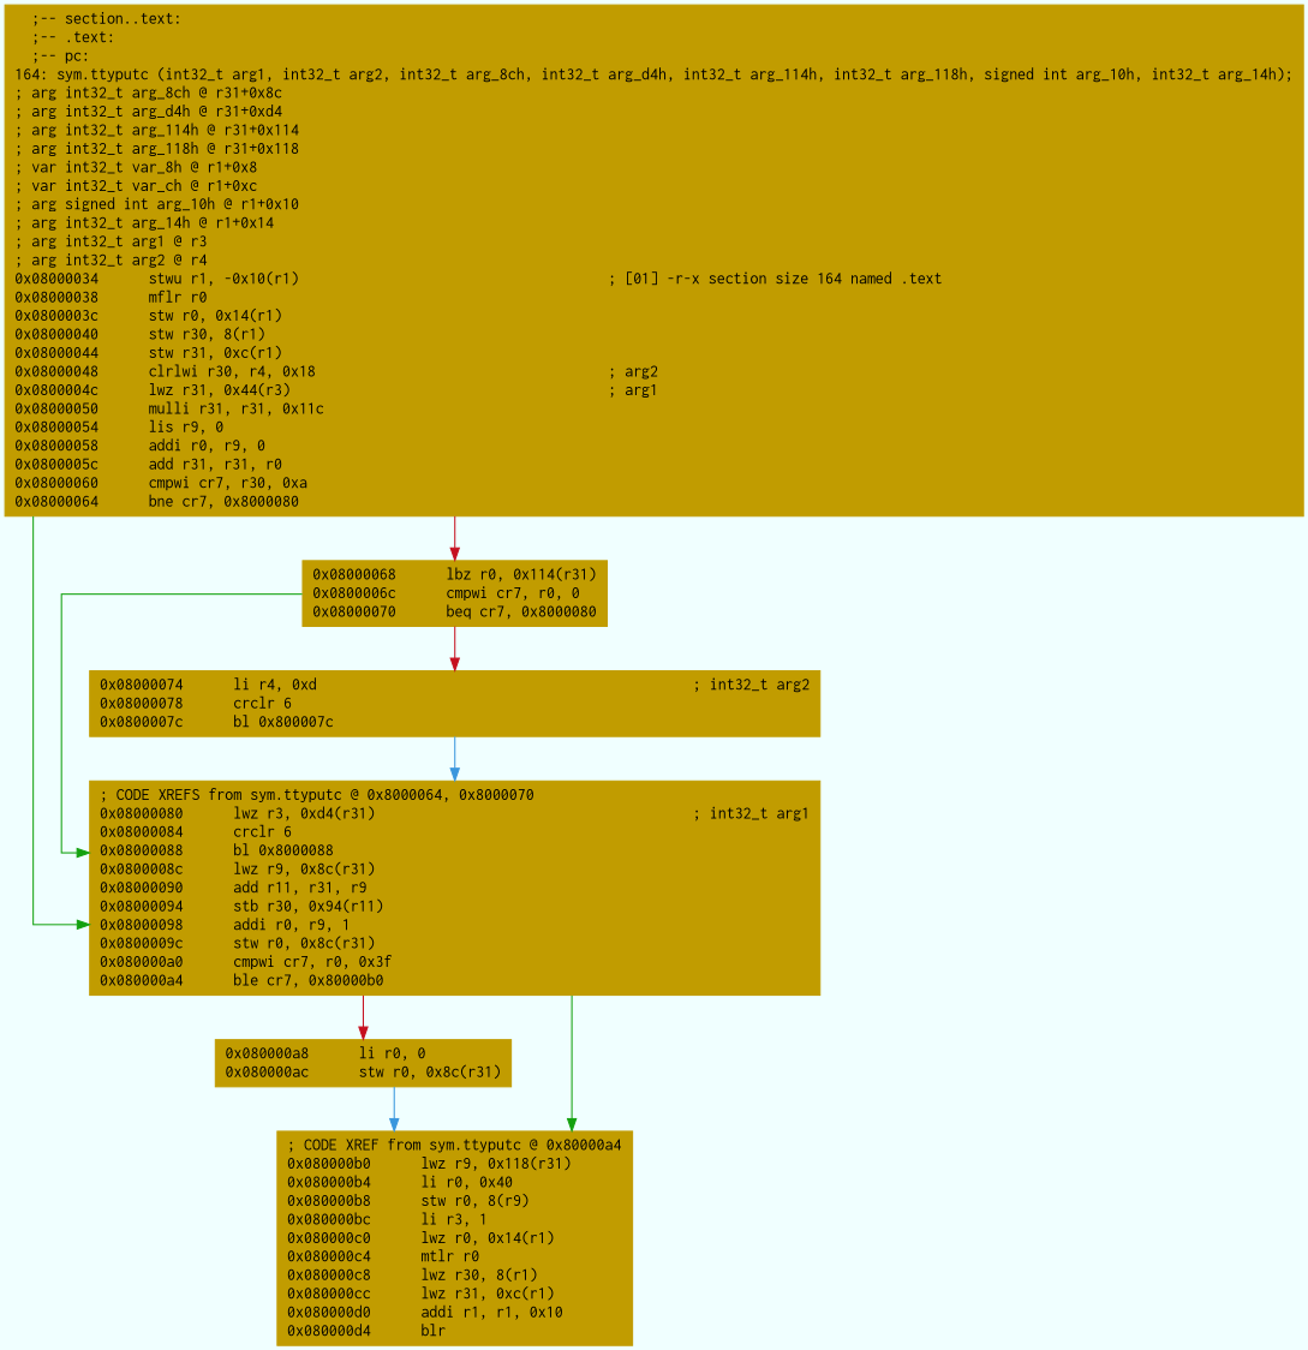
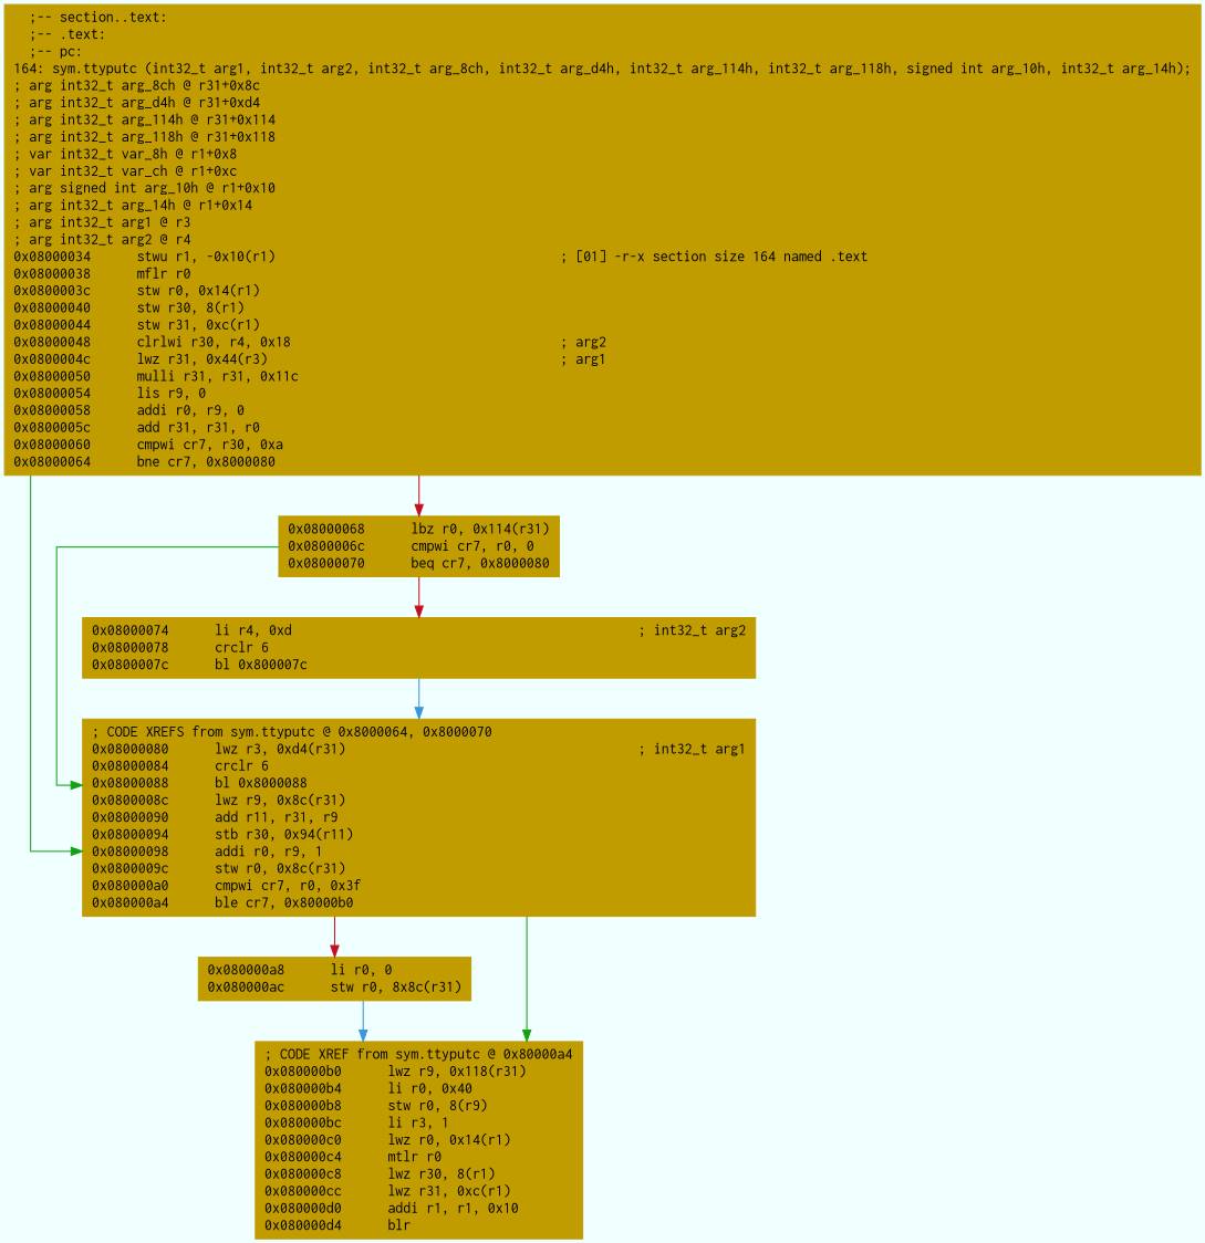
  digraph {
    bgcolor=azure
    fontname=Courier
    fontsize=8
    splines=ortho
    node [color="#c19c00" fillcolor="#c19c00" fontname=Courier shape=box style=filled]
    edge [arrowhead=normal color="#c50f1f"]
    n1 [label="  ;-- section..text:\l  ;-- .text:\l  ;-- pc:\l164: sym.ttyputc (int32_t arg1, int32_t arg2, int32_t arg_8ch, int32_t arg_d4h, int32_t arg_114h, int32_t arg_118h, signed int arg_10h, int32_t arg_14h);\l; arg int32_t arg_8ch @ r31+0x8c\l; arg int32_t arg_d4h @ r31+0xd4\l; arg int32_t arg_114h @ r31+0x114\l; arg int32_t arg_118h @ r31+0x118\l; var int32_t var_8h @ r1+0x8\l; var int32_t var_ch @ r1+0xc\l; arg signed int arg_10h @ r1+0x10\l; arg int32_t arg_14h @ r1+0x14\l; arg int32_t arg1 @ r3\l; arg int32_t arg2 @ r4\l0x08000034      stwu r1, -0x10(r1)                                     ; [01] -r-x section size 164 named .text\l0x08000038      mflr r0\l0x0800003c      stw r0, 0x14(r1)\l0x08000040      stw r30, 8(r1)\l0x08000044      stw r31, 0xc(r1)\l0x08000048      clrlwi r30, r4, 0x18                                   ; arg2\l0x0800004c      lwz r31, 0x44(r3)                                      ; arg1\l0x08000050      mulli r31, r31, 0x11c\l0x08000054      lis r9, 0\l0x08000058      addi r0, r9, 0\l0x0800005c      add r31, r31, r0\l0x08000060      cmpwi cr7, r30, 0xa\l0x08000064      bne cr7, 0x8000080\l"]
    n2 [label="0x08000068      lbz r0, 0x114(r31)\l0x0800006c      cmpwi cr7, r0, 0\l0x08000070      beq cr7, 0x8000080\l"]
    n3 [label="; CODE XREFS from sym.ttyputc @ 0x8000064, 0x8000070\l0x08000080      lwz r3, 0xd4(r31)                                      ; int32_t arg1\l0x08000084      crclr 6\l0x08000088      bl 0x8000088\l0x0800008c      lwz r9, 0x8c(r31)\l0x08000090      add r11, r31, r9\l0x08000094      stb r30, 0x94(r11)\l0x08000098      addi r0, r9, 1\l0x0800009c      stw r0, 0x8c(r31)\l0x080000a0      cmpwi cr7, r0, 0x3f\l0x080000a4      ble cr7, 0x80000b0\l"]
    n4 [label="0x08000074      li r4, 0xd                                             ; int32_t arg2\l0x08000078      crclr 6\l0x0800007c      bl 0x800007c\l"]
-   n5 [label="0x080000a8      li r0, 0\l0x080000ac      stw r0, 0x8c(r31)\l"]
+   n5 [label="0x080000a8      li r0, 0\l0x080000ac      stw r0, 8x8c(r31)\l"]
    n6 [label="; CODE XREF from sym.ttyputc @ 0x80000a4\l0x080000b0      lwz r9, 0x118(r31)\l0x080000b4      li r0, 0x40\l0x080000b8      stw r0, 8(r9)\l0x080000bc      li r3, 1\l0x080000c0      lwz r0, 0x14(r1)\l0x080000c4      mtlr r0\l0x080000c8      lwz r30, 8(r1)\l0x080000cc      lwz r31, 0xc(r1)\l0x080000d0      addi r1, r1, 0x10\l0x080000d4      blr\l"]
    n1 -> n2
    n1 -> n3 [color="#13a10e"]
    n2 -> n3 [color="#13a10e"]
    n2 -> n4
    n3 -> n5
    n3 -> n6 [color="#13a10e"]
    n4 -> n3 [color="#3a96dd"]
    n5 -> n6 [color="#3a96dd"]
  }
